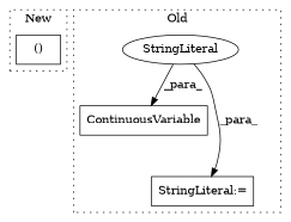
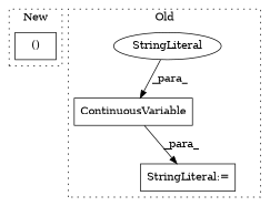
  digraph {
    node [shape=box]
    n1 [a=106 l=116 label="()" s=2200]
    n2 [a=32 l="19,1" label=ContinuousVariable s="489,517"]
    n3 [a=45 l=9 label=StringLiteral s=508 shape=ellipse]
    n4 [a=7 l=1 label="StringLiteral:=" s=488]
    subgraph cluster_1 {
      label=New
      style=dotted
      n1
    }
    subgraph cluster_2 {
      label=Old
      style=dotted
      n2
      n3
      n4
    }
-   n3 -> n4 [label=_para_]
+   n2 -> n4 [label=_para_]
    n3 -> n2 [label=_para_]
  }
